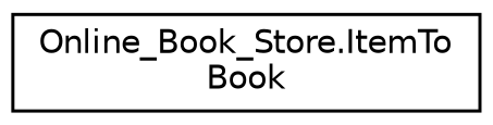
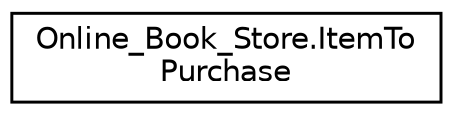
  digraph {
    rankdir=LR
-   n1 [color=black fillcolor=white fontname=Helvetica fontsize=10 height=0.2 label="Online_Book_Store.ItemTo\lBook" shape=record style=filled width=0.4]
+   n1 [color=black fillcolor=white fontname=Helvetica fontsize=10 height=0.2 label="Online_Book_Store.ItemTo\lPurchase" shape=record style=filled width=0.4]
  }
